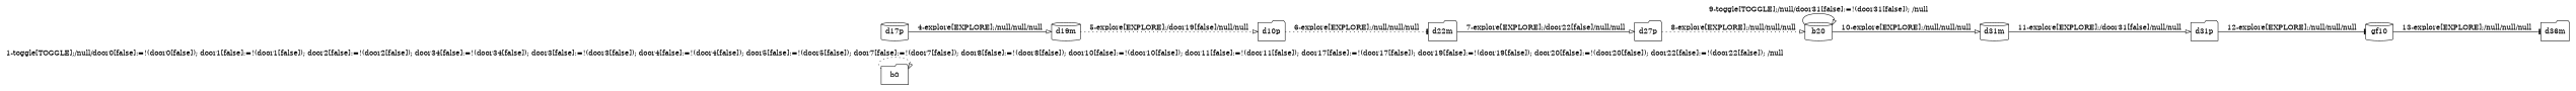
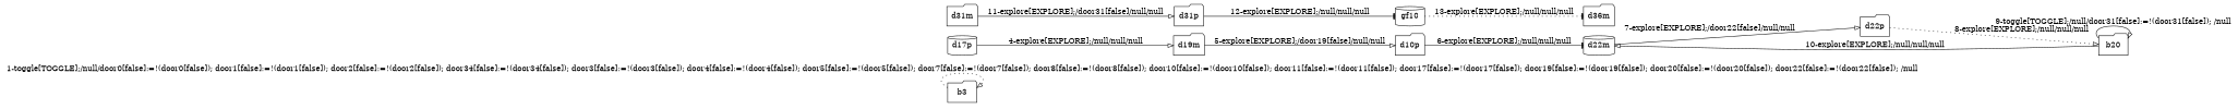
  digraph {
    rankdir=LR
    node [shape=folder]
    edge [arrowhead=onormal style=solid]
-   b0
+   b0 [label=b3]
    d17p [shape=cylinder]
-   d19m [shape=cylinder]
+   d19m
    n4 [label=d10p]
-   d22m
-   d22p [label=d27p]
-   b20 [shape=cylinder]
-   d31m [shape=cylinder]
+   d22m [shape=cylinder]
+   d22p
+   b20
+   d31m
    d31p
    gf10 [shape=cylinder]
    d36m
    b0 -> b0 [label="1-toggle[TOGGLE];/null/door0[false]:=!(door0[false]); door1[false]:=!(door1[false]); door2[false]:=!(door2[false]); door34[false]:=!(door34[false]); door3[false]:=!(door3[false]); door4[false]:=!(door4[false]); door5[false]:=!(door5[false]); door7[false]:=!(door7[false]); door8[false]:=!(door8[false]); door10[false]:=!(door10[false]); door11[false]:=!(door11[false]); door17[false]:=!(door17[false]); door19[false]:=!(door19[false]); door20[false]:=!(door20[false]); door22[false]:=!(door22[false]); /null" style=dotted]
    d17p -> d19m [label="4-explore[EXPLORE];/null/null/null"]
-   d19m -> n4 [label="5-explore[EXPLORE];/door19[false]/null/null" style=dotted]
-   n4 -> d22m [arrowhead=tee label="6-explore[EXPLORE];/null/null/null" style=dotted]
+   d19m -> n4 [label="5-explore[EXPLORE];/door19[false]/null/null"]
+   n4 -> d22m [arrowhead=tee label="6-explore[EXPLORE];/null/null/null"]
    d22m -> d22p [label="7-explore[EXPLORE];/door22[false]/null/null"]
    d22p -> b20 [label="8-explore[EXPLORE];/null/null/null" style=dotted]
    b20 -> b20 [label="9-toggle[TOGGLE];/null/door31[false]:=!(door31[false]); /null"]
-   b20 -> d31m [label="10-explore[EXPLORE];/null/null/null"]
+   b20 -> d22m [label="10-explore[EXPLORE];/null/null/null"]
    d31m -> d31p [label="11-explore[EXPLORE];/door31[false]/null/null"]
    d31p -> gf10 [arrowhead=tee label="12-explore[EXPLORE];/null/null/null"]
-   gf10 -> d36m [arrowhead=tee label="13-explore[EXPLORE];/null/null/null"]
+   gf10 -> d36m [arrowhead=tee label="13-explore[EXPLORE];/null/null/null" style=dotted]
  }
